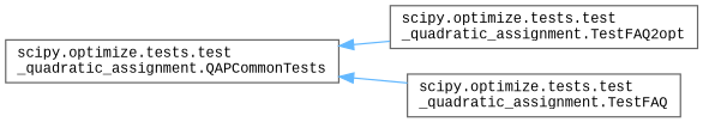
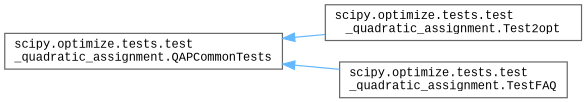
  digraph {
    rankdir=LR
    fontname="Liberation Mono"
    node [color=grey40 fillcolor=white fontname="Liberation Mono" fontsize=10 shape=box style=filled]
    edge [color=steelblue1 dir=back fontname="Liberation Mono" fontsize=10 labelfontname=Helvetica labelfontsize=10 style=solid]
    n1 [height=0.2 label="scipy.optimize.tests.test\l_quadratic_assignment.QAPCommonTests" width=0.4]
-   n2 [height=0.2 label="scipy.optimize.tests.test\l_quadratic_assignment.TestFAQ2opt" width=0.4]
+   n2 [height=0.2 label="scipy.optimize.tests.test\l_quadratic_assignment.Test2opt" width=0.4]
    n3 [height=0.2 label="scipy.optimize.tests.test\l_quadratic_assignment.TestFAQ" width=0.4]
    n1 -> n2
    n1 -> n3
  }
